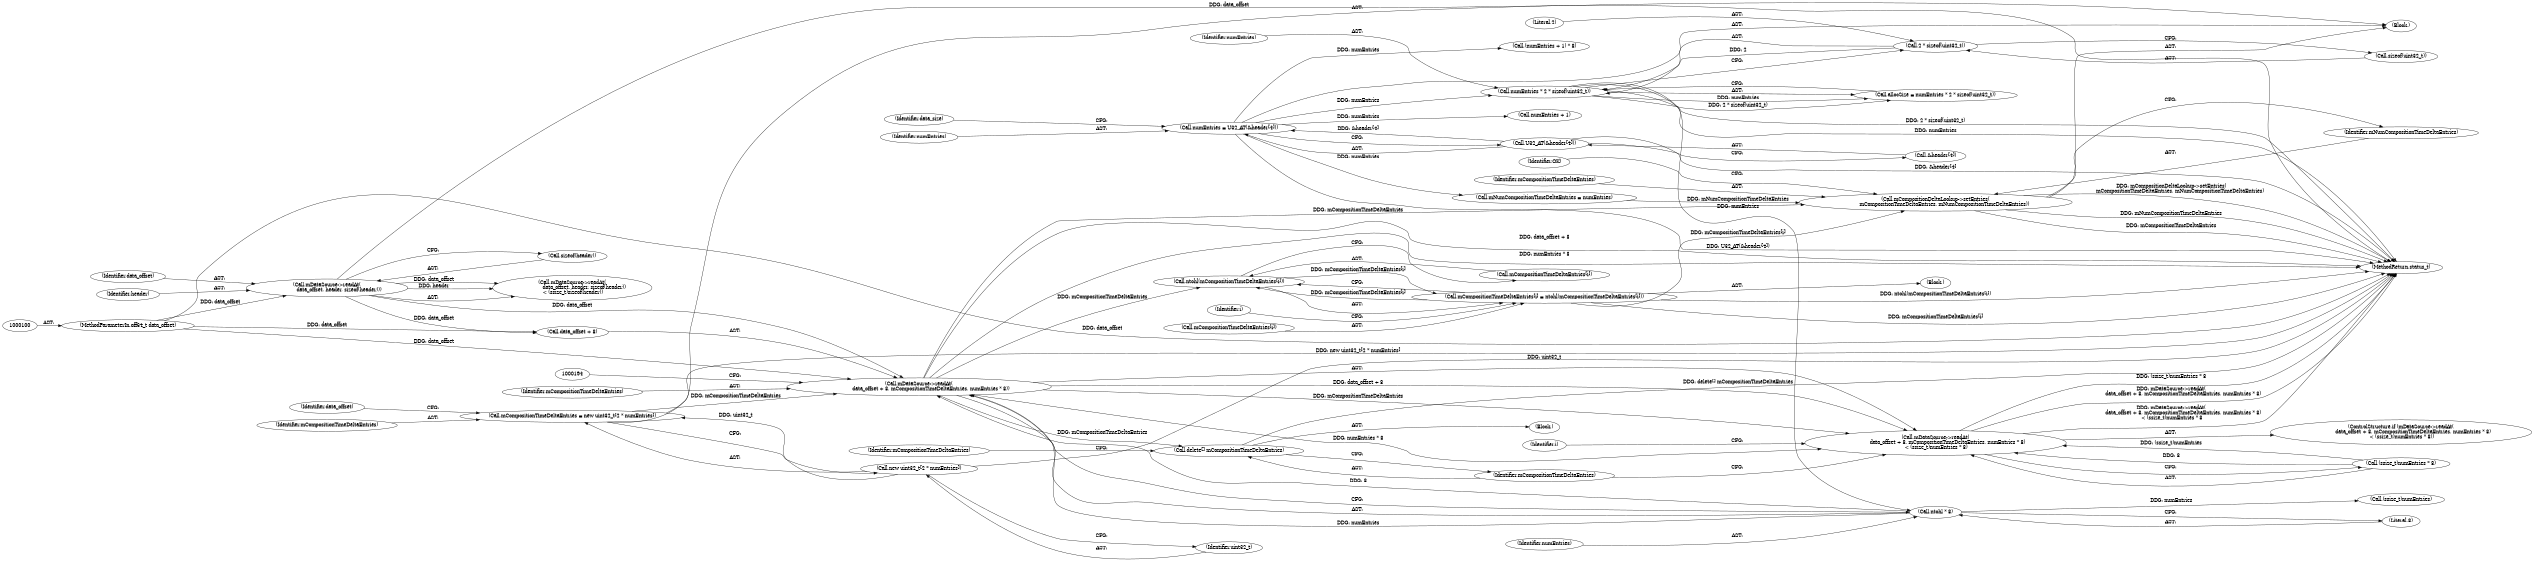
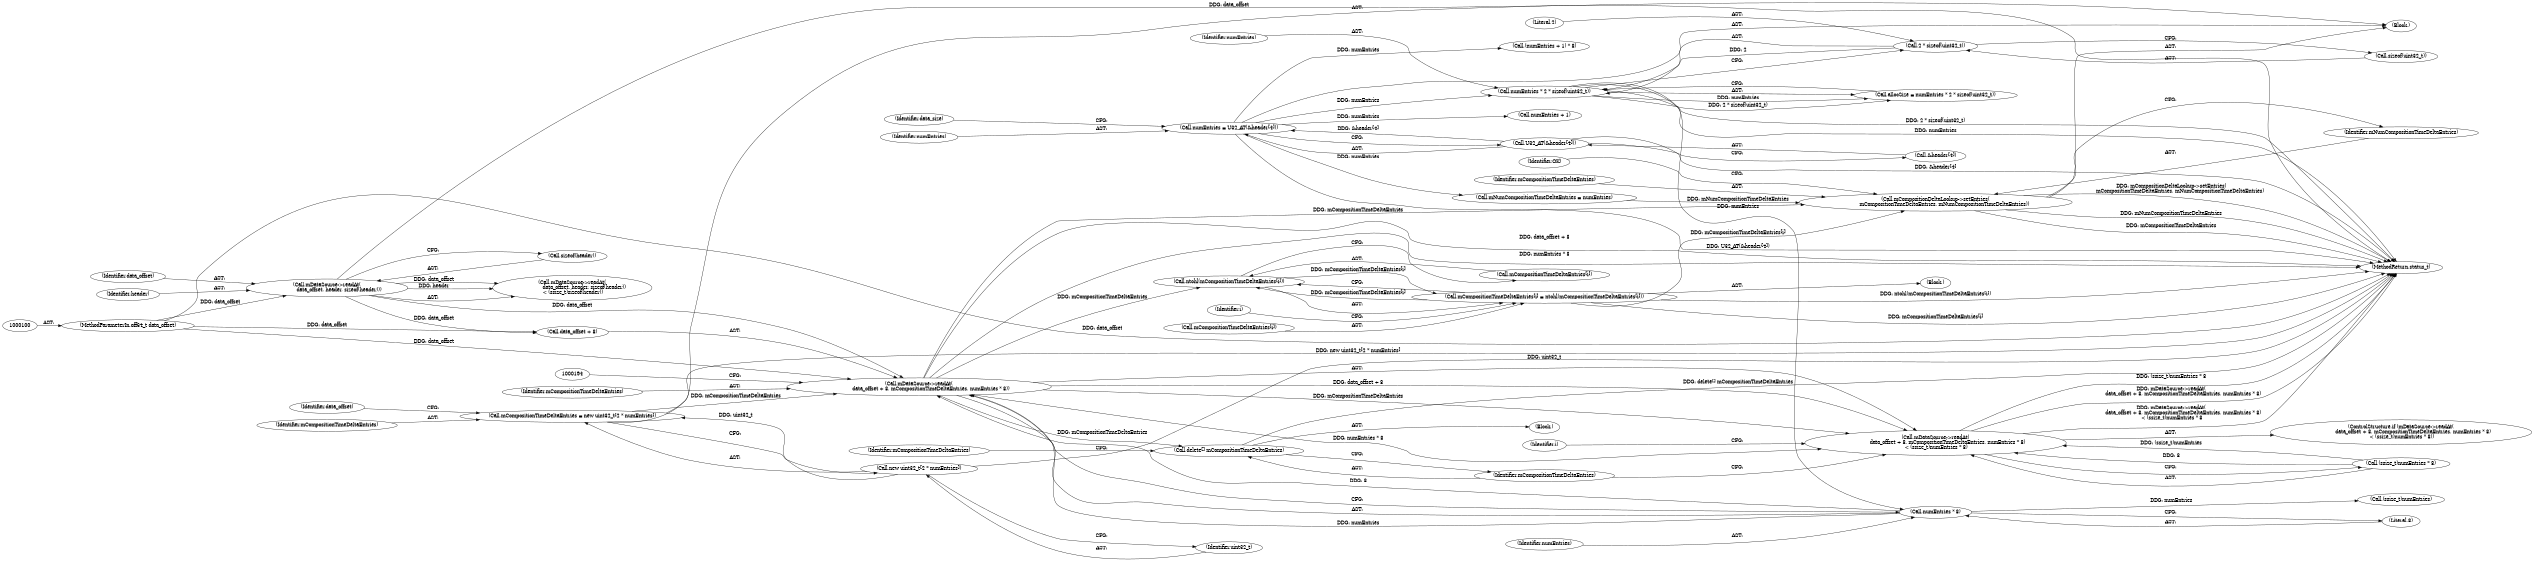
  digraph {
    rankdir=LR
    n1 [label="(Call,mDataSource->readAt(\n                data_offset + 8, mCompositionTimeDeltaEntries, numEntries * 8))"]
-   n2 [label="(Call,ntohl * 8)"]
+   n2 [label="(Call,numEntries * 8)"]
    n3 [label="(Call,mDataSource->readAt(\n                data_offset + 8, mCompositionTimeDeltaEntries, numEntries * 8)\n < (ssize_t)numEntries * 8)"]
    n4 [label="(Call,delete[] mCompositionTimeDeltaEntries)"]
    n5 [label="(Call,ntohl(mCompositionTimeDeltaEntries[i]))"]
    n6 [label="(Call,mCompositionDeltaLookup->setEntries(\n            mCompositionTimeDeltaEntries, mNumCompositionTimeDeltaEntries))"]
    n7 [label="(MethodReturn,status_t)"]
    n8 [label="(Call,(ssize_t)numEntries)"]
    n9 [label="(Literal,8)"]
    n10 [label="(Call,(ssize_t)numEntries * 8)"]
    n11 [label="(ControlStructure,if (mDataSource->readAt(\n                data_offset + 8, mCompositionTimeDeltaEntries, numEntries * 8)\n < (ssize_t)numEntries * 8))"]
    n12 [label="(Identifier,mCompositionTimeDeltaEntries)"]
    n13 [label="(Block,)"]
    n14 [label="(Call,mCompositionTimeDeltaEntries[i] = ntohl(mCompositionTimeDeltaEntries[i]))"]
    n15 [label="(Call,mCompositionTimeDeltaEntries[i])"]
    n16 [label="(Block,)"]
    n17 [label="(Identifier,mNumCompositionTimeDeltaEntries)"]
    n18 [label="(Call,mDataSource->readAt(\n                data_offset, header, sizeof(header)))"]
    n19 [label="(Call,mDataSource->readAt(\n                data_offset, header, sizeof(header))\n < (ssize_t)sizeof(header))"]
    n20 [label="(Call,data_offset + 8)"]
    n21 [label="(Call,sizeof(header))"]
    n22 [label="(MethodParameterIn,off64_t data_offset)"]
    1000100
    n24 [label="(Call,mCompositionTimeDeltaEntries = new uint32_t[2 * numEntries])"]
    n25 [label="(Call,new uint32_t[2 * numEntries])"]
    n26 [label="(Identifier,uint32_t)"]
    n27 [label="(Call,numEntries * 2 * sizeof(uint32_t))"]
    n28 [label="(Call,2 * sizeof(uint32_t))"]
    n29 [label="(Call,allocSize = numEntries * 2 * sizeof(uint32_t))"]
    n30 [label="(Call,sizeof(uint32_t))"]
    n31 [label="(Call,numEntries = U32_AT(&header[4]))"]
    n32 [label="(Call,U32_AT(&header[4]))"]
    n33 [label="(Call,mNumCompositionTimeDeltaEntries = numEntries)"]
    n34 [label="(Call,numEntries + 1)"]
    n35 [label="(Call,(numEntries + 1) * 8)"]
    n36 [label="(Call,&header[4])"]
    n37 [label="(Block,)"]
    n38 [label="(Identifier,numEntries)"]
    n39 [label="(Call,mCompositionTimeDeltaEntries[i])"]
    n40 [label="(Identifier,i)"]
    n41 [label="(Identifier,i)"]
    n42 [label="(Identifier,mCompositionTimeDeltaEntries)"]
    n43 [label="(Identifier,OK)"]
    n44 [label="(Identifier,header)"]
    n45 [label="(Identifier,data_offset)"]
    n46 [label="(Identifier,data_size)"]
    n47 [label="(Identifier,numEntries)"]
    n48 [label="(Literal,2)"]
    n49 [label="(Identifier,mCompositionTimeDeltaEntries)"]
    n50 [label="(Identifier,numEntries)"]
    n51 [label="(Identifier,mCompositionTimeDeltaEntries)"]
    n52 [label="(Identifier,data_offset)"]
    n53 [label="(Identifier,mCompositionTimeDeltaEntries)"]
    1000194
    n1 -> n2 [label="CFG: "]
    n1 -> n3 [label="AST: "]
    n1 -> n3 [label="DDG: data_offset + 8"]
    n1 -> n3 [label="DDG: mCompositionTimeDeltaEntries"]
    n1 -> n3 [label="DDG: numEntries * 8"]
    n1 -> n4 [label="DDG: mCompositionTimeDeltaEntries"]
    n1 -> n5 [label="DDG: mCompositionTimeDeltaEntries"]
    n1 -> n6 [label="DDG: mCompositionTimeDeltaEntries"]
    n1 -> n7 [label="DDG: data_offset + 8"]
    n1 -> n7 [label="DDG: numEntries * 8"]
    n2 -> n1 [label="AST: "]
    n2 -> n1 [label="DDG: numEntries"]
    n2 -> n1 [label="DDG: 8"]
    n2 -> n8 [label="DDG: numEntries"]
    n2 -> n9 [label="CFG: "]
    n3 -> n7 [label="DDG: mDataSource->readAt(\n                data_offset + 8, mCompositionTimeDeltaEntries, numEntries * 8)"]
    n3 -> n7 [label="DDG: mDataSource->readAt(\n                data_offset + 8, mCompositionTimeDeltaEntries, numEntries * 8)\n < (ssize_t)numEntries * 8"]
    n3 -> n7 [label="DDG: (ssize_t)numEntries * 8"]
    n3 -> n10 [label="CFG: "]
    n3 -> n11 [label="AST: "]
    n4 -> n7 [label="DDG: delete[] mCompositionTimeDeltaEntries"]
    n4 -> n12 [label="CFG: "]
    n4 -> n13 [label="AST: "]
    n5 -> n14 [label="AST: "]
    n5 -> n14 [label="DDG: mCompositionTimeDeltaEntries[i]"]
    n5 -> n15 [label="CFG: "]
    n6 -> n7 [label="DDG: mCompositionTimeDeltaEntries"]
    n6 -> n7 [label="DDG: mCompositionDeltaLookup->setEntries(\n            mCompositionTimeDeltaEntries, mNumCompositionTimeDeltaEntries)"]
    n6 -> n7 [label="DDG: mNumCompositionTimeDeltaEntries"]
    n6 -> n16 [label="AST: "]
    n6 -> n17 [label="CFG: "]
    n9 -> n2 [label="AST: "]
    n10 -> n3 [label="AST: "]
    n10 -> n3 [label="DDG: (ssize_t)numEntries"]
    n10 -> n3 [label="DDG: 8"]
    n12 -> n3 [label="CFG: "]
    n12 -> n4 [label="AST: "]
    n14 -> n5 [label="CFG: "]
    n14 -> n5 [label="DDG: mCompositionTimeDeltaEntries[i]"]
    n14 -> n6 [label="DDG: mCompositionTimeDeltaEntries[i]"]
    n14 -> n7 [label="DDG: mCompositionTimeDeltaEntries[i]"]
    n14 -> n7 [label="DDG: ntohl(mCompositionTimeDeltaEntries[i])"]
    n14 -> n37 [label="AST: "]
    n15 -> n5 [label="AST: "]
    n17 -> n6 [label="AST: "]
    n18 -> n1 [label="DDG: data_offset"]
    n18 -> n7 [label="DDG: data_offset"]
    n18 -> n19 [label="AST: "]
    n18 -> n19 [label="DDG: data_offset"]
    n18 -> n19 [label="DDG: header"]
    n18 -> n20 [label="DDG: data_offset"]
    n18 -> n21 [label="CFG: "]
    n20 -> n1 [label="AST: "]
    n21 -> n18 [label="AST: "]
    n22 -> n1 [label="DDG: data_offset"]
    n22 -> n7 [label="DDG: data_offset"]
    n22 -> n18 [label="DDG: data_offset"]
    n22 -> n20 [label="DDG: data_offset"]
    1000100 -> n22 [label="AST: "]
    n24 -> n1 [label="DDG: mCompositionTimeDeltaEntries"]
    n24 -> n7 [label="DDG: new uint32_t[2 * numEntries]"]
    n24 -> n16 [label="AST: "]
    n24 -> n25 [label="CFG: "]
    n25 -> n7 [label="DDG: uint32_t"]
    n25 -> n24 [label="AST: "]
    n25 -> n24 [label="DDG: uint32_t"]
    n25 -> n26 [label="CFG: "]
    n26 -> n25 [label="AST: "]
    n27 -> n2 [label="DDG: numEntries"]
    n27 -> n7 [label="DDG: numEntries"]
    n27 -> n7 [label="DDG: 2 * sizeof(uint32_t)"]
    n27 -> n28 [label="CFG: "]
    n27 -> n29 [label="AST: "]
    n27 -> n29 [label="DDG: numEntries"]
    n27 -> n29 [label="DDG: 2 * sizeof(uint32_t)"]
    n28 -> n27 [label="AST: "]
    n28 -> n27 [label="DDG: 2"]
    n28 -> n30 [label="CFG: "]
    n29 -> n27 [label="CFG: "]
    n30 -> n28 [label="AST: "]
    n31 -> n7 [label="DDG: U32_AT(&header[4])"]
    n31 -> n16 [label="AST: "]
    n31 -> n27 [label="DDG: numEntries"]
    n31 -> n32 [label="CFG: "]
    n31 -> n33 [label="DDG: numEntries"]
    n31 -> n34 [label="DDG: numEntries"]
    n31 -> n35 [label="DDG: numEntries"]
    n32 -> n7 [label="DDG: &header[4]"]
    n32 -> n31 [label="AST: "]
    n32 -> n31 [label="DDG: &header[4]"]
    n32 -> n36 [label="CFG: "]
    n33 -> n6 [label="DDG: mNumCompositionTimeDeltaEntries"]
    n36 -> n32 [label="AST: "]
    n38 -> n31 [label="AST: "]
    n39 -> n14 [label="AST: "]
    n40 -> n14 [label="CFG: "]
    n41 -> n3 [label="CFG: "]
    n42 -> n4 [label="CFG: "]
    n43 -> n6 [label="CFG: "]
    n44 -> n18 [label="AST: "]
    n45 -> n24 [label="CFG: "]
    n46 -> n31 [label="CFG: "]
    n47 -> n27 [label="AST: "]
    n48 -> n28 [label="AST: "]
    n49 -> n1 [label="AST: "]
    n50 -> n2 [label="AST: "]
    n51 -> n6 [label="AST: "]
    n52 -> n18 [label="AST: "]
    n53 -> n24 [label="AST: "]
    1000194 -> n1 [label="CFG: "]
  }
